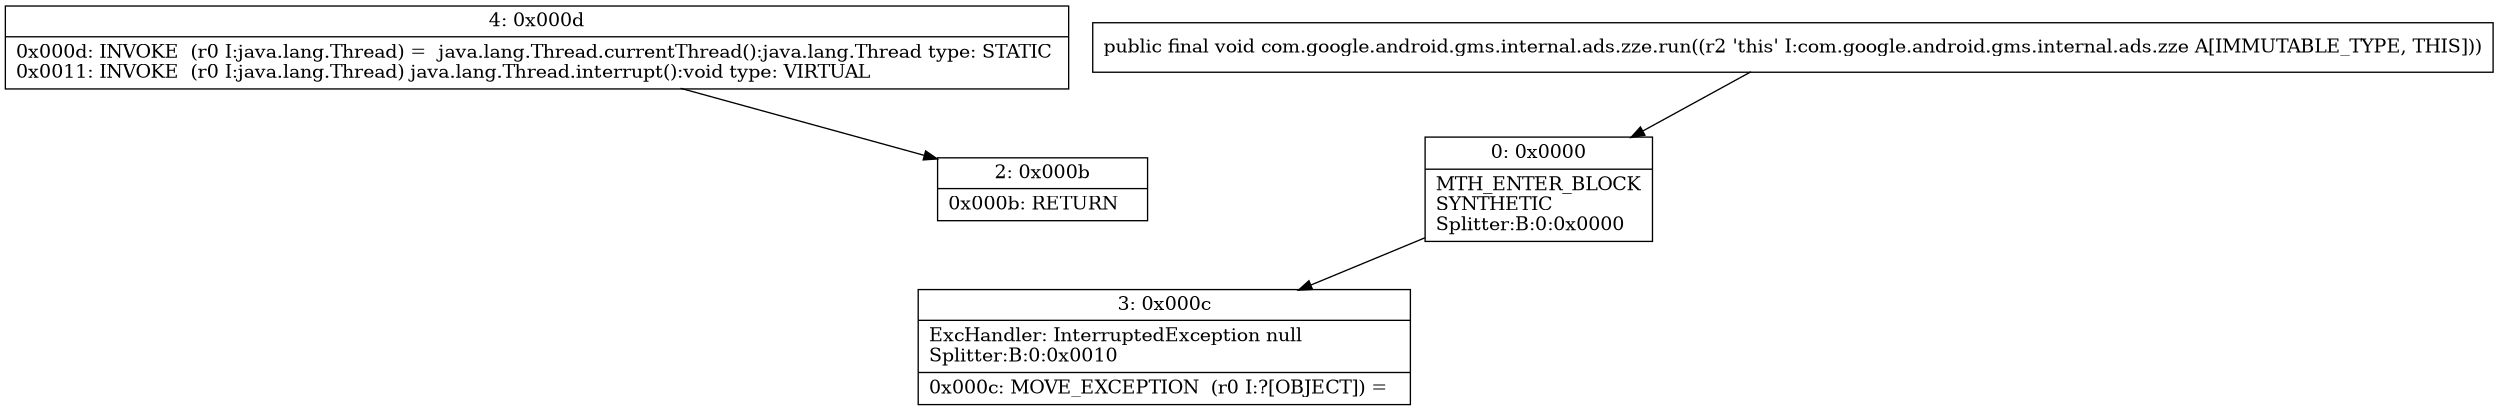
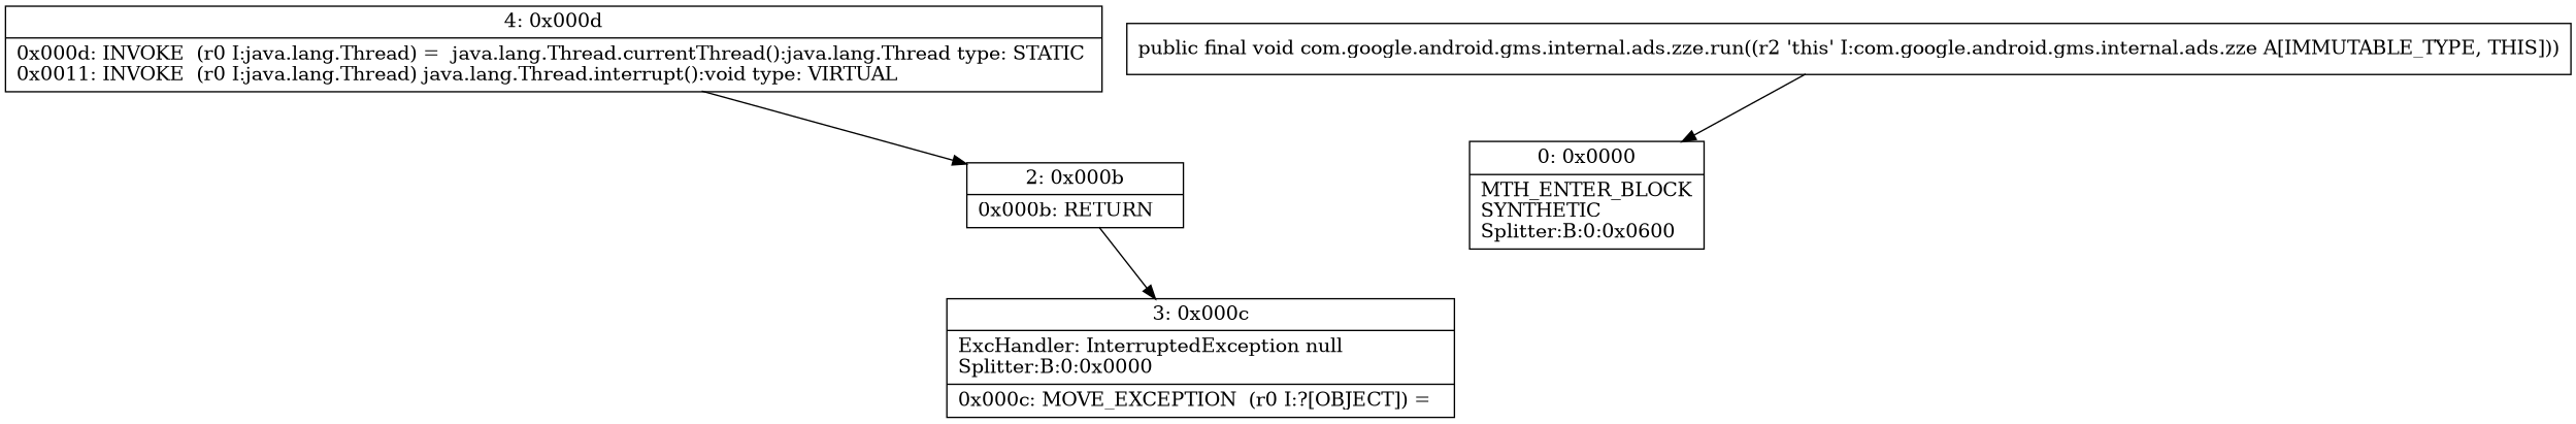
  digraph {
    node [shape=record]
-   n1 [label="{0\:\ 0x0000|MTH_ENTER_BLOCK\lSYNTHETIC\lSplitter:B:0:0x0000\l}"]
-   n2 [label="{3\:\ 0x000c|ExcHandler: InterruptedException null\lSplitter:B:0:0x0010\l|0x000c: MOVE_EXCEPTION  (r0 I:?[OBJECT]) =  \l}"]
+   n1 [label="{0\:\ 0x0000|MTH_ENTER_BLOCK\lSYNTHETIC\lSplitter:B:0:0x0600\l}"]
+   n2 [label="{3\:\ 0x000c|ExcHandler: InterruptedException null\lSplitter:B:0:0x0000\l|0x000c: MOVE_EXCEPTION  (r0 I:?[OBJECT]) =  \l}"]
    n3 [label="{2\:\ 0x000b|0x000b: RETURN   \l}"]
    n4 [label="{4\:\ 0x000d|0x000d: INVOKE  (r0 I:java.lang.Thread) =  java.lang.Thread.currentThread():java.lang.Thread type: STATIC \l0x0011: INVOKE  (r0 I:java.lang.Thread) java.lang.Thread.interrupt():void type: VIRTUAL \l}"]
    n5 [label="{public final void com.google.android.gms.internal.ads.zze.run((r2 'this' I:com.google.android.gms.internal.ads.zze A[IMMUTABLE_TYPE, THIS])) }"]
-   n1 -> n2
+   n3 -> n2
    n4 -> n3
    n5 -> n1
  }
